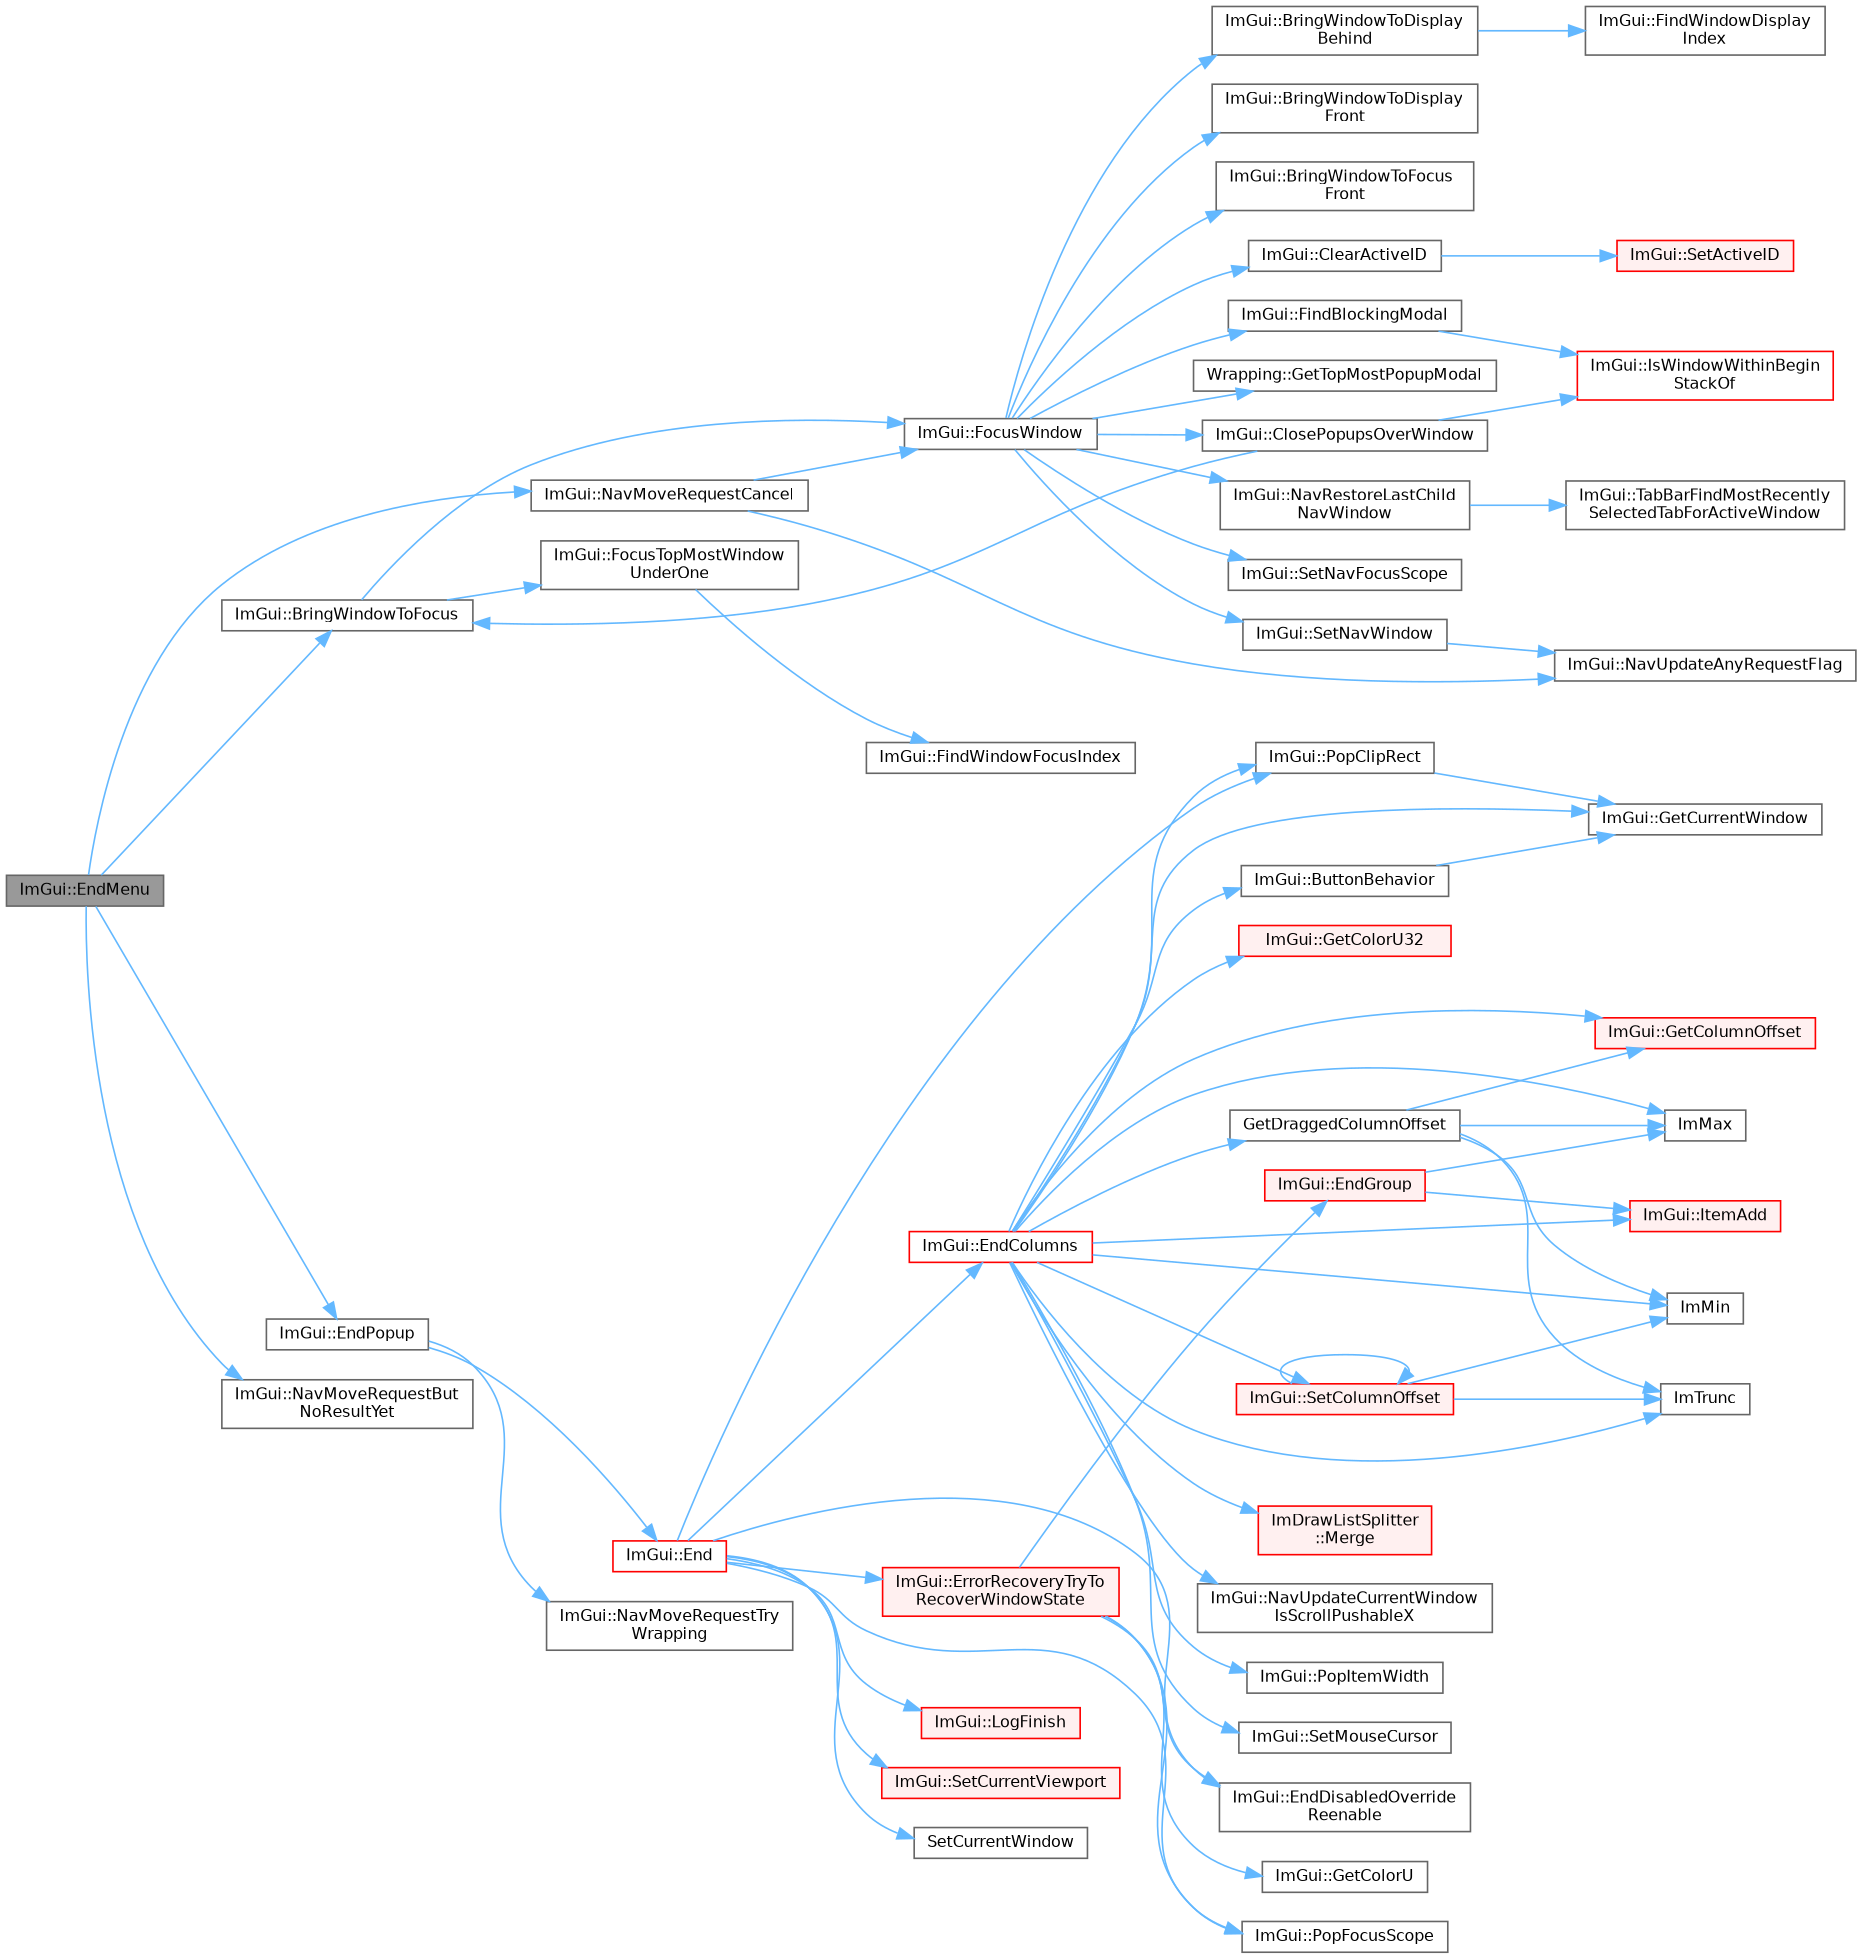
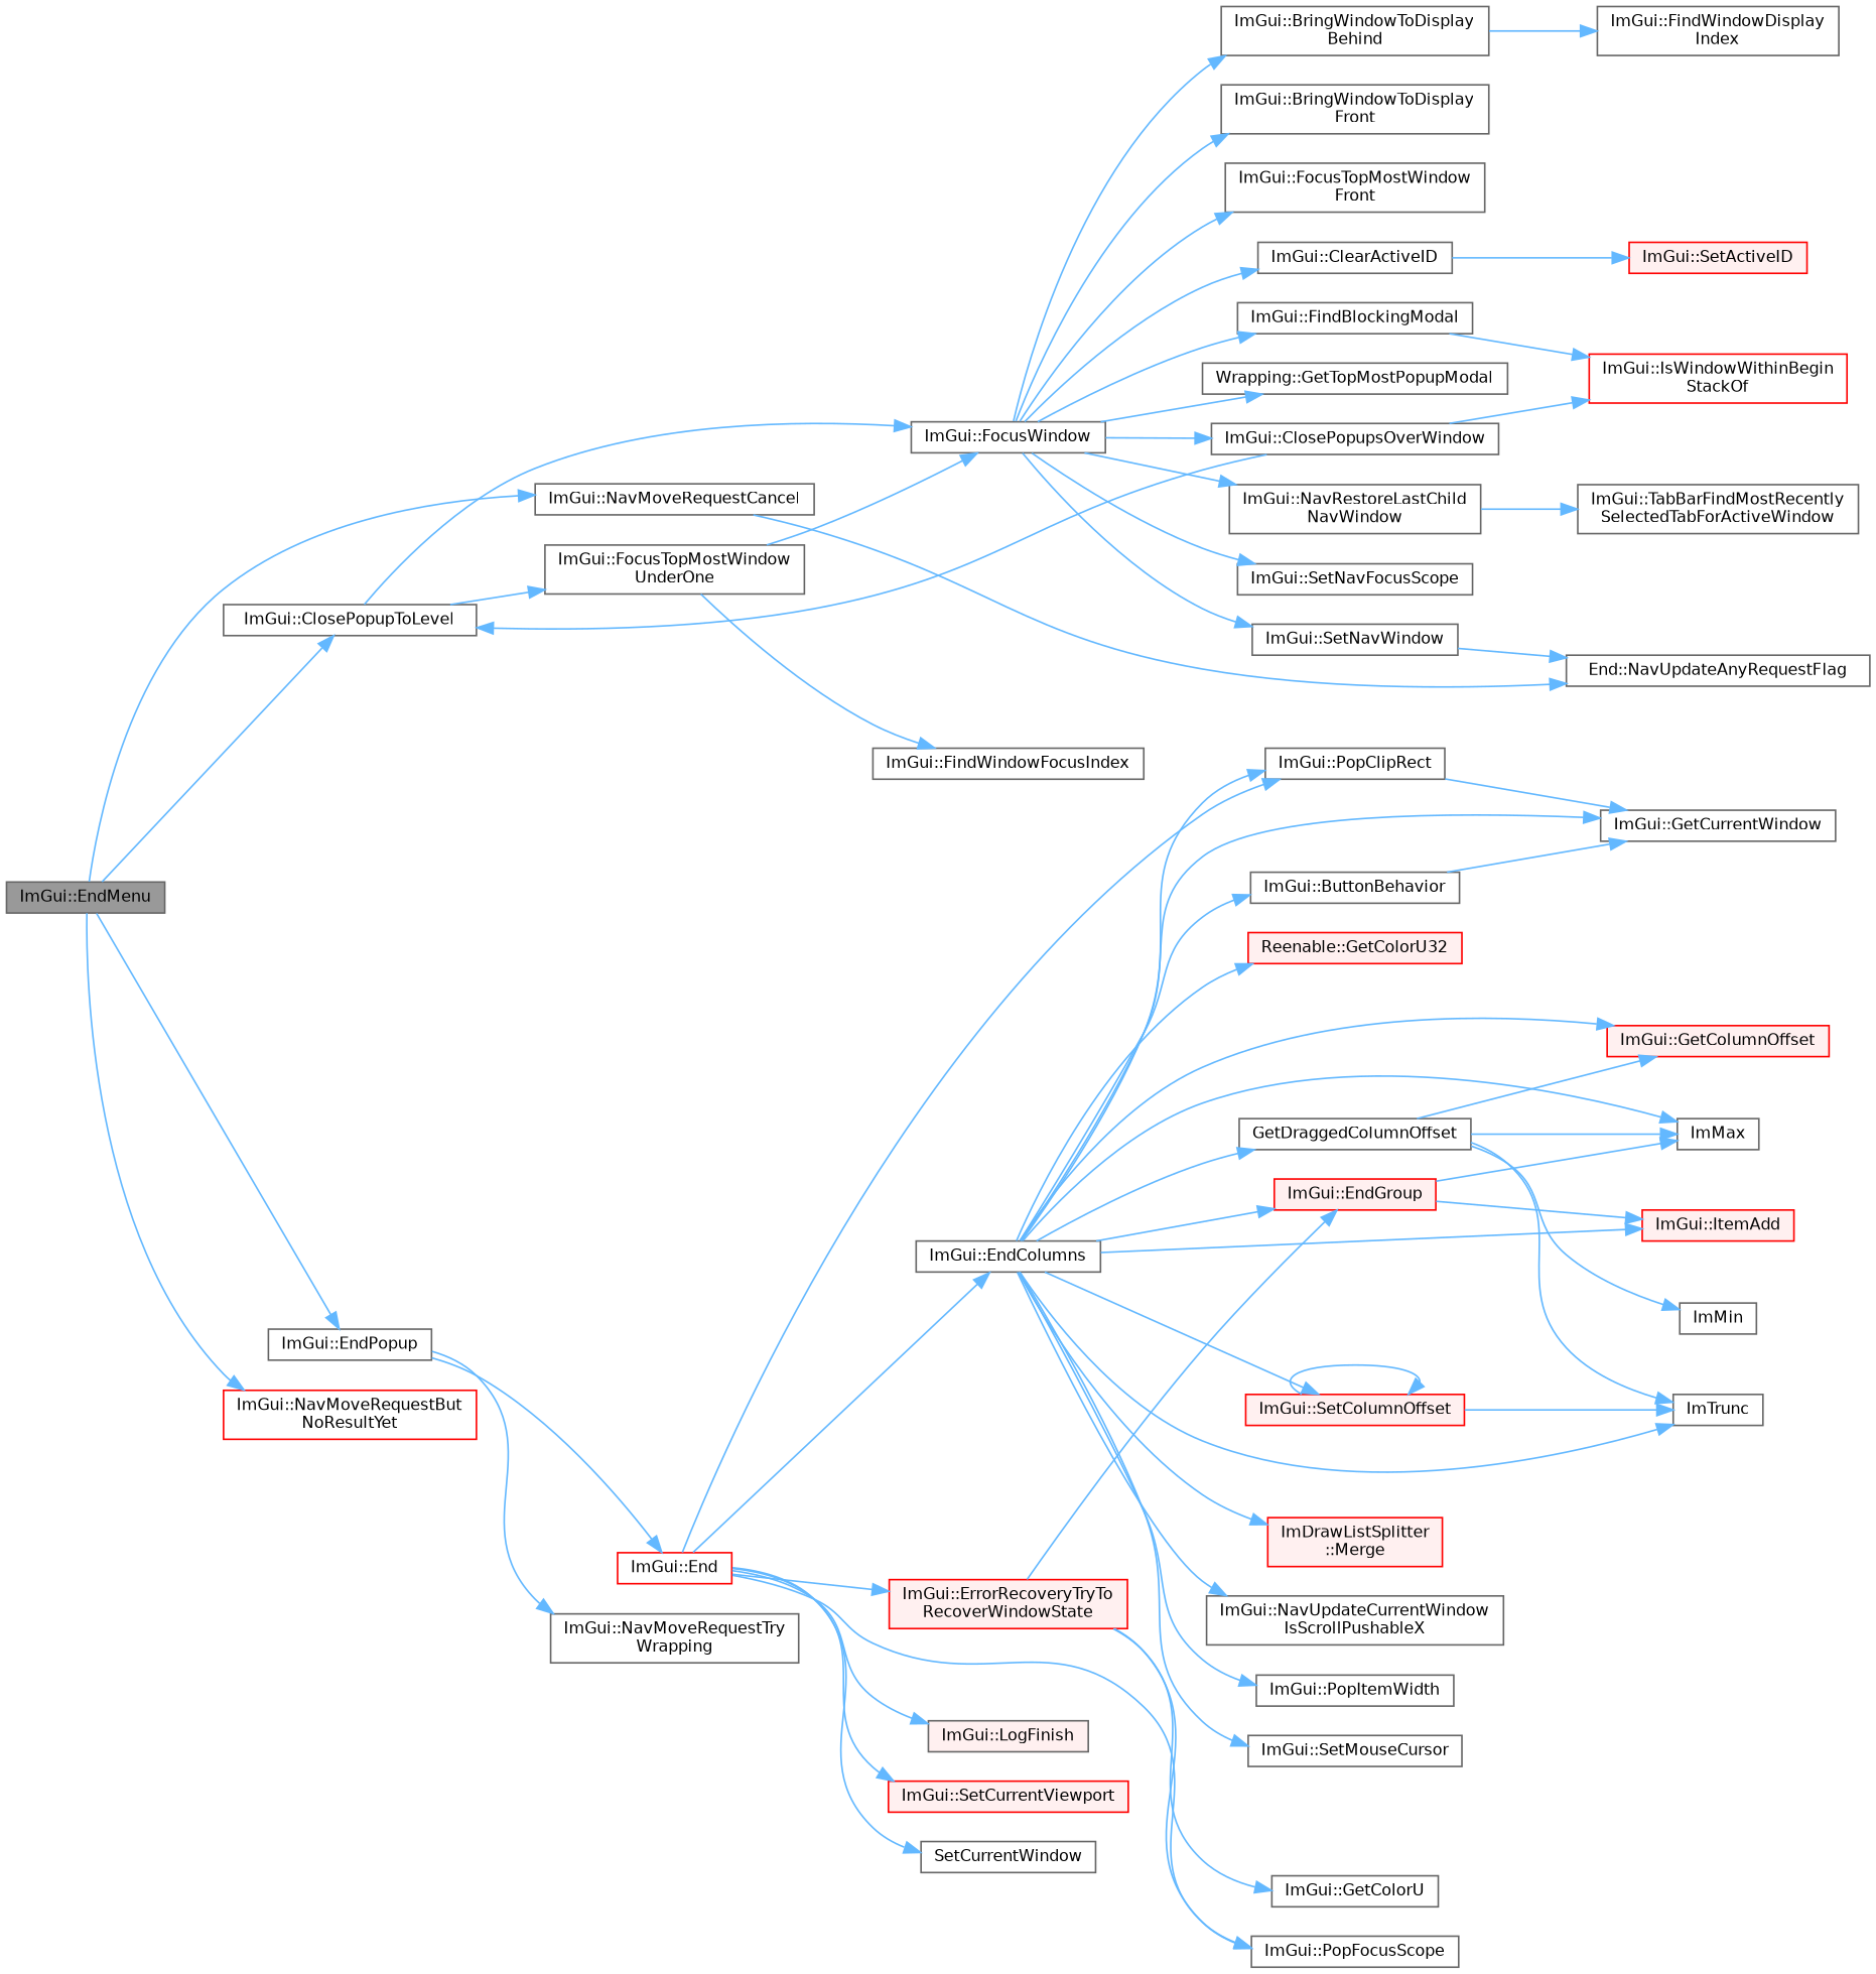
  digraph {
    rankdir=LR
    node [color=grey40 fillcolor=white fontname=Helvetica fontsize=10 shape=box style=filled]
    edge [color=steelblue1 fontname=Helvetica fontsize=10 labelfontname=Helvetica labelfontsize=10 style=solid]
    n1 [color=gray40 fillcolor=grey60 fontcolor=black height=0.2 label="ImGui::EndMenu" width=0.4]
-   n2 [height=0.2 label="ImGui::BringWindowToFocus" width=0.4]
+   n2 [height=0.2 label="ImGui::ClosePopupToLevel" width=0.4]
    n3 [height=0.2 label="ImGui::EndPopup" width=0.4]
-   n4 [height=0.2 label="ImGui::NavMoveRequestBut\lNoResultYet" width=0.4]
+   n4 [color=red height=0.2 label="ImGui::NavMoveRequestBut\lNoResultYet" width=0.4]
    n5 [height=0.2 label="ImGui::NavMoveRequestCancel" width=0.4]
    n6 [height=0.2 label="ImGui::FocusTopMostWindow\lUnderOne" width=0.4]
    n7 [height=0.2 label="ImGui::FocusWindow" width=0.4]
    n8 [color=red height=0.2 label="ImGui::End" width=0.4]
    n9 [height=0.2 label="ImGui::NavMoveRequestTry\lWrapping" width=0.4]
-   n10 [height=0.2 label="ImGui::NavUpdateAnyRequestFlag" width=0.4]
+   n10 [height=0.2 label="End::NavUpdateAnyRequestFlag" width=0.4]
    n11 [height=0.2 label="ImGui::FindWindowFocusIndex" width=0.4]
    n12 [height=0.2 label="ImGui::BringWindowToDisplay\lBehind" width=0.4]
    n13 [height=0.2 label="ImGui::BringWindowToDisplay\lFront" width=0.4]
-   n14 [height=0.2 label="ImGui::BringWindowToFocus\lFront" width=0.4]
+   n14 [height=0.2 label="ImGui::FocusTopMostWindow\lFront" width=0.4]
    n15 [height=0.2 label="ImGui::ClearActiveID" width=0.4]
    n16 [height=0.2 label="ImGui::ClosePopupsOverWindow" width=0.4]
    n17 [height=0.2 label="ImGui::FindBlockingModal" width=0.4]
    n18 [height=0.2 label="Wrapping::GetTopMostPopupModal" width=0.4]
    n19 [height=0.2 label="ImGui::NavRestoreLastChild\lNavWindow" width=0.4]
    n20 [height=0.2 label="ImGui::SetNavFocusScope" width=0.4]
    n21 [height=0.2 label="ImGui::SetNavWindow" width=0.4]
    n22 [height=0.2 label="ImGui::FindWindowDisplay\lIndex" width=0.4]
    n23 [color=red fillcolor="#FFF0F0" height=0.2 label="ImGui::SetActiveID" width=0.4]
    n24 [color=red height=0.2 label="ImGui::IsWindowWithinBegin\lStackOf" width=0.4]
    n25 [height=0.2 label="ImGui::TabBarFindMostRecently\lSelectedTabForActiveWindow" width=0.4]
-   n26 [color=red height=0.2 label="ImGui::EndColumns" width=0.4]
+   n26 [height=0.2 label="ImGui::EndColumns" width=0.4]
    n27 [height=0.2 label="ImGui::PopClipRect" width=0.4]
-   n28 [height=0.2 label="ImGui::EndDisabledOverride\lReenable" width=0.4]
    n29 [color=red fillcolor="#FFF0F0" height=0.2 label="ImGui::ErrorRecoveryTryTo\lRecoverWindowState" width=0.4]
    n30 [height=0.2 label="ImGui::PopFocusScope" width=0.4]
-   n31 [color=red fillcolor="#FFF0F0" height=0.2 label="ImGui::LogFinish" width=0.4]
+   n31 [fillcolor="#FFF0F0" height=0.2 label="ImGui::LogFinish" width=0.4]
    n32 [color=red fillcolor="#FFF0F0" height=0.2 label="ImGui::SetCurrentViewport" width=0.4]
    n33 [height=0.2 label=SetCurrentWindow width=0.4]
    n34 [height=0.2 label="ImGui::ButtonBehavior" width=0.4]
    n35 [height=0.2 label="ImGui::GetCurrentWindow" width=0.4]
-   n36 [color=red fillcolor="#FFF0F0" height=0.2 label="ImGui::GetColorU32" width=0.4]
+   n36 [color=red fillcolor="#FFF0F0" height=0.2 label="Reenable::GetColorU32" width=0.4]
    n37 [color=red fillcolor="#FFF0F0" height=0.2 label="ImGui::GetColumnOffset" width=0.4]
    n38 [height=0.2 label=GetDraggedColumnOffset width=0.4]
    n39 [height=0.2 label=ImMax width=0.4]
    n40 [height=0.2 label=ImMin width=0.4]
    n41 [height=0.2 label=ImTrunc width=0.4]
    n42 [color=red fillcolor="#FFF0F0" height=0.2 label="ImGui::ItemAdd" width=0.4]
    n43 [color=red fillcolor="#FFF0F0" height=0.2 label="ImDrawListSplitter\l::Merge" width=0.4]
    n44 [height=0.2 label="ImGui::NavUpdateCurrentWindow\lIsScrollPushableX" width=0.4]
    n45 [height=0.2 label="ImGui::PopItemWidth" width=0.4]
    n46 [color=red fillcolor="#FFF0F0" height=0.2 label="ImGui::SetColumnOffset" width=0.4]
    n47 [height=0.2 label="ImGui::SetMouseCursor" width=0.4]
    n48 [height=0.2 label="ImGui::GetColorU" width=0.4]
    n49 [color=red fillcolor="#FFF0F0" height=0.2 label="ImGui::EndGroup" width=0.4]
    n1 -> n2
    n1 -> n3
    n1 -> n4
    n1 -> n5
    n2 -> n6
    n2 -> n7
    n3 -> n8
    n3 -> n9
    n5 -> n10
-   n5 -> n7
+   n6 -> n7
    n6 -> n11
    n7 -> n12
    n7 -> n13
    n7 -> n14
    n7 -> n15
    n7 -> n16
    n7 -> n17
    n7 -> n18
    n7 -> n19
    n7 -> n20
    n7 -> n21
    n8 -> n26
    n8 -> n27
-   n8 -> n28
    n8 -> n29
    n8 -> n30
    n8 -> n31
    n8 -> n32
    n8 -> n33
    n12 -> n22
    n15 -> n23
    n16 -> n2
    n16 -> n24
    n17 -> n24
    n19 -> n25
    n21 -> n10
    n26 -> n27
    n26 -> n34
    n26 -> n35
    n26 -> n36
    n26 -> n37
    n26 -> n38
    n26 -> n39
-   n26 -> n40
+   n26 -> n49
    n26 -> n41
    n26 -> n42
    n26 -> n43
    n26 -> n44
    n26 -> n45
    n26 -> n46
    n26 -> n47
    n27 -> n35
-   n29 -> n28
    n29 -> n30
    n29 -> n48
    n29 -> n49
    n34 -> n35
    n38 -> n37
    n38 -> n39
    n38 -> n40
    n38 -> n41
-   n46 -> n40
    n46 -> n41
    n46 -> n46
    n49 -> n39
    n49 -> n42
  }
